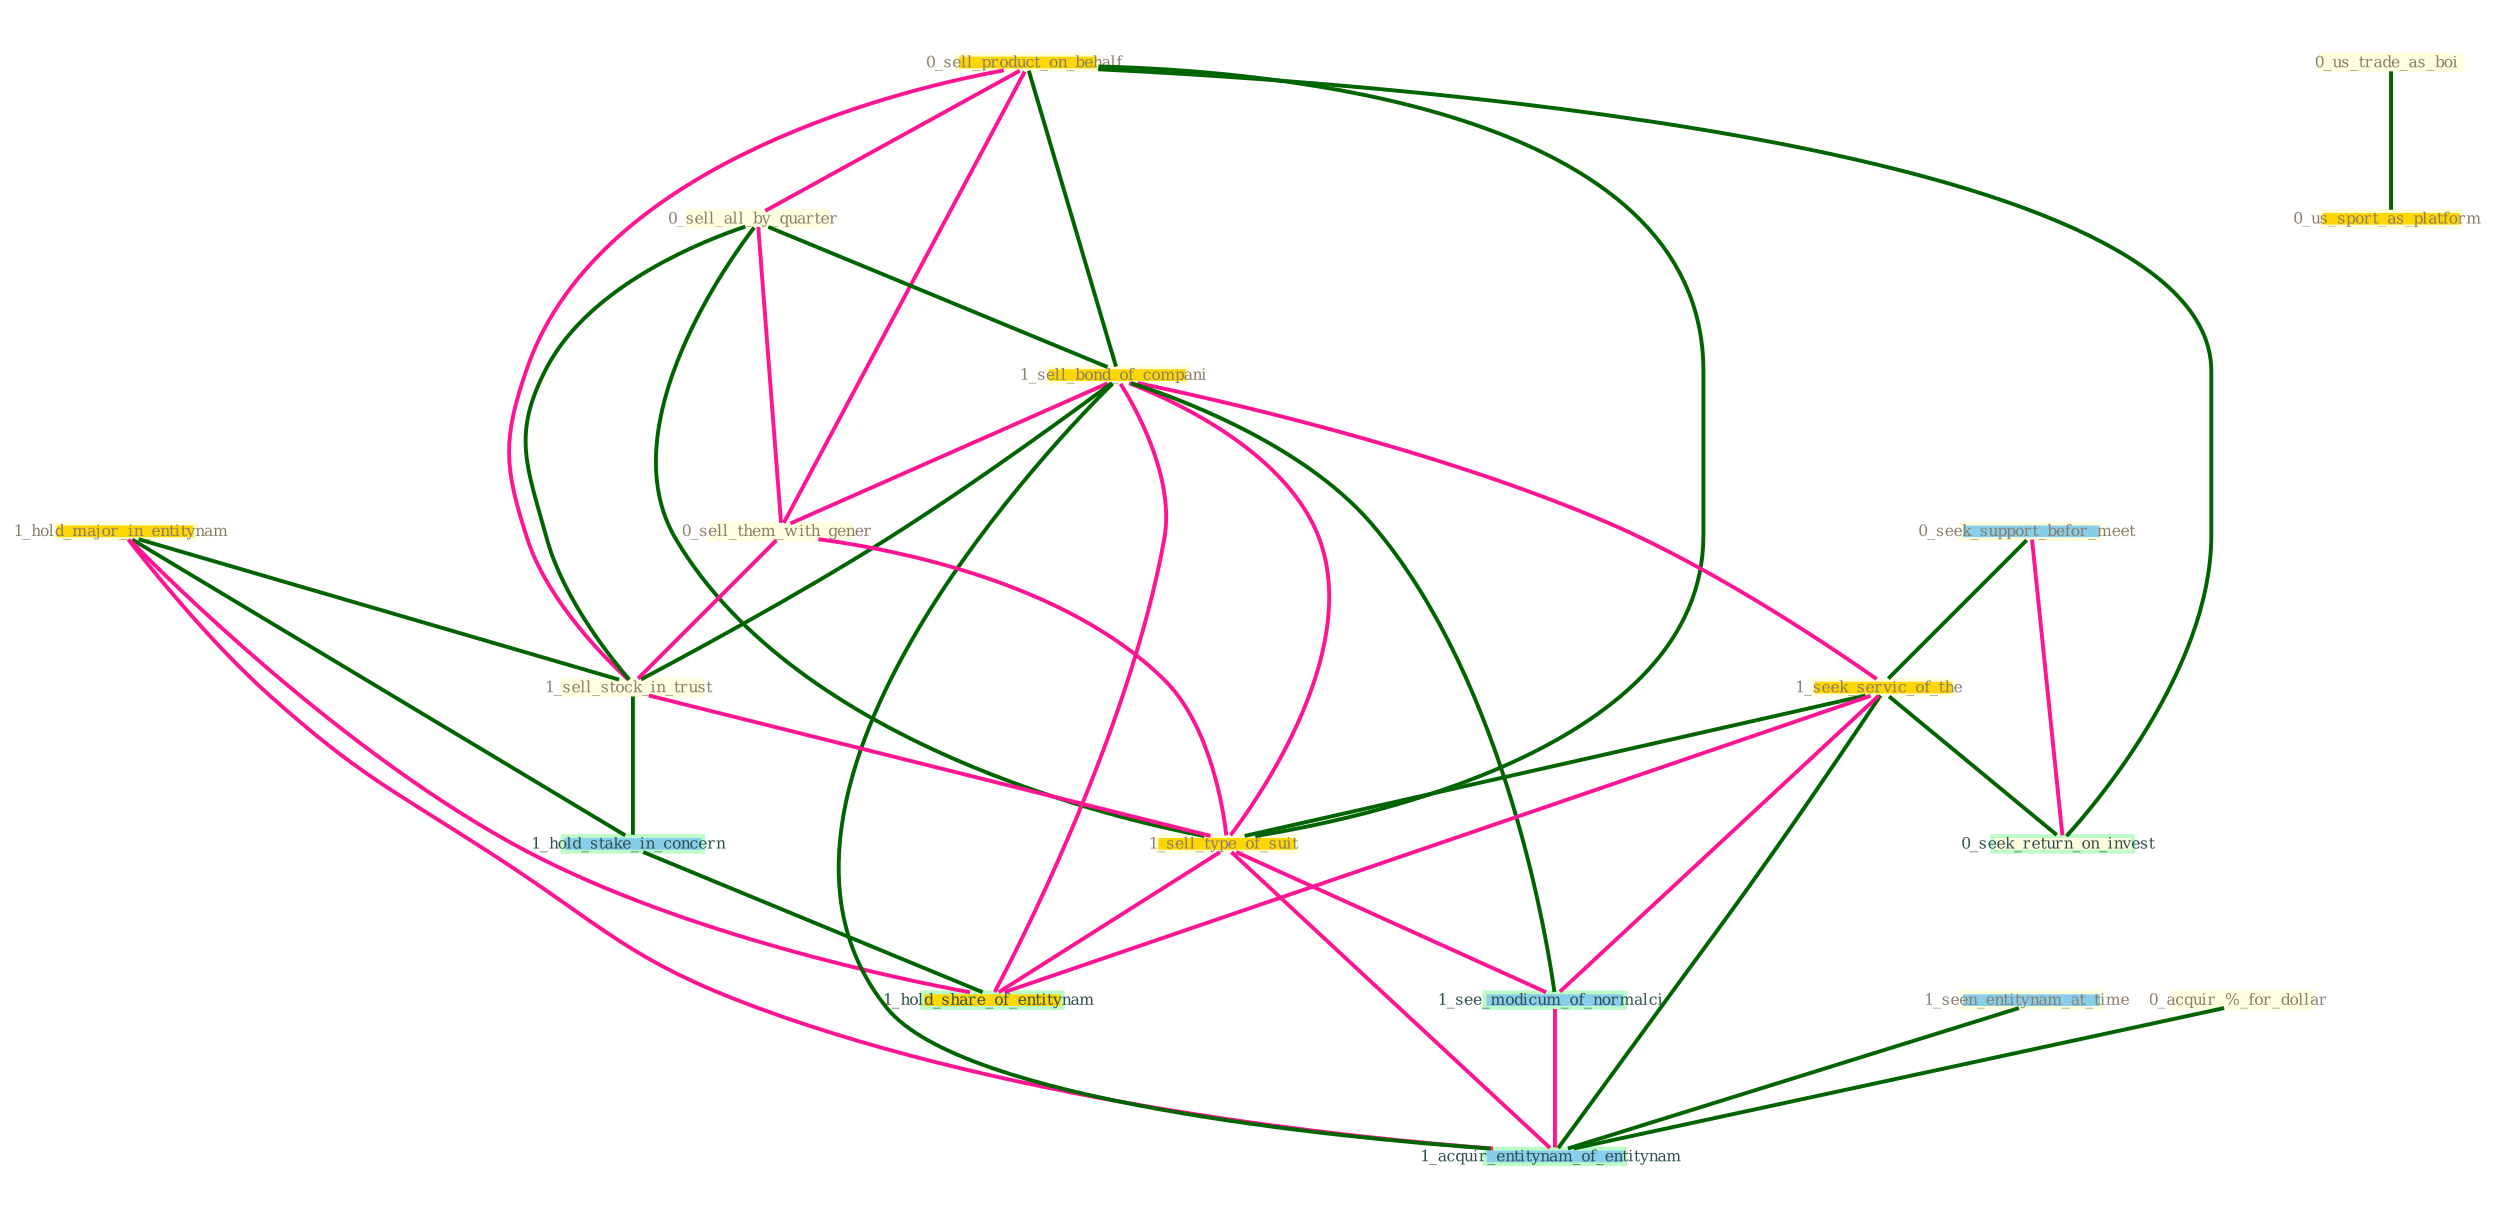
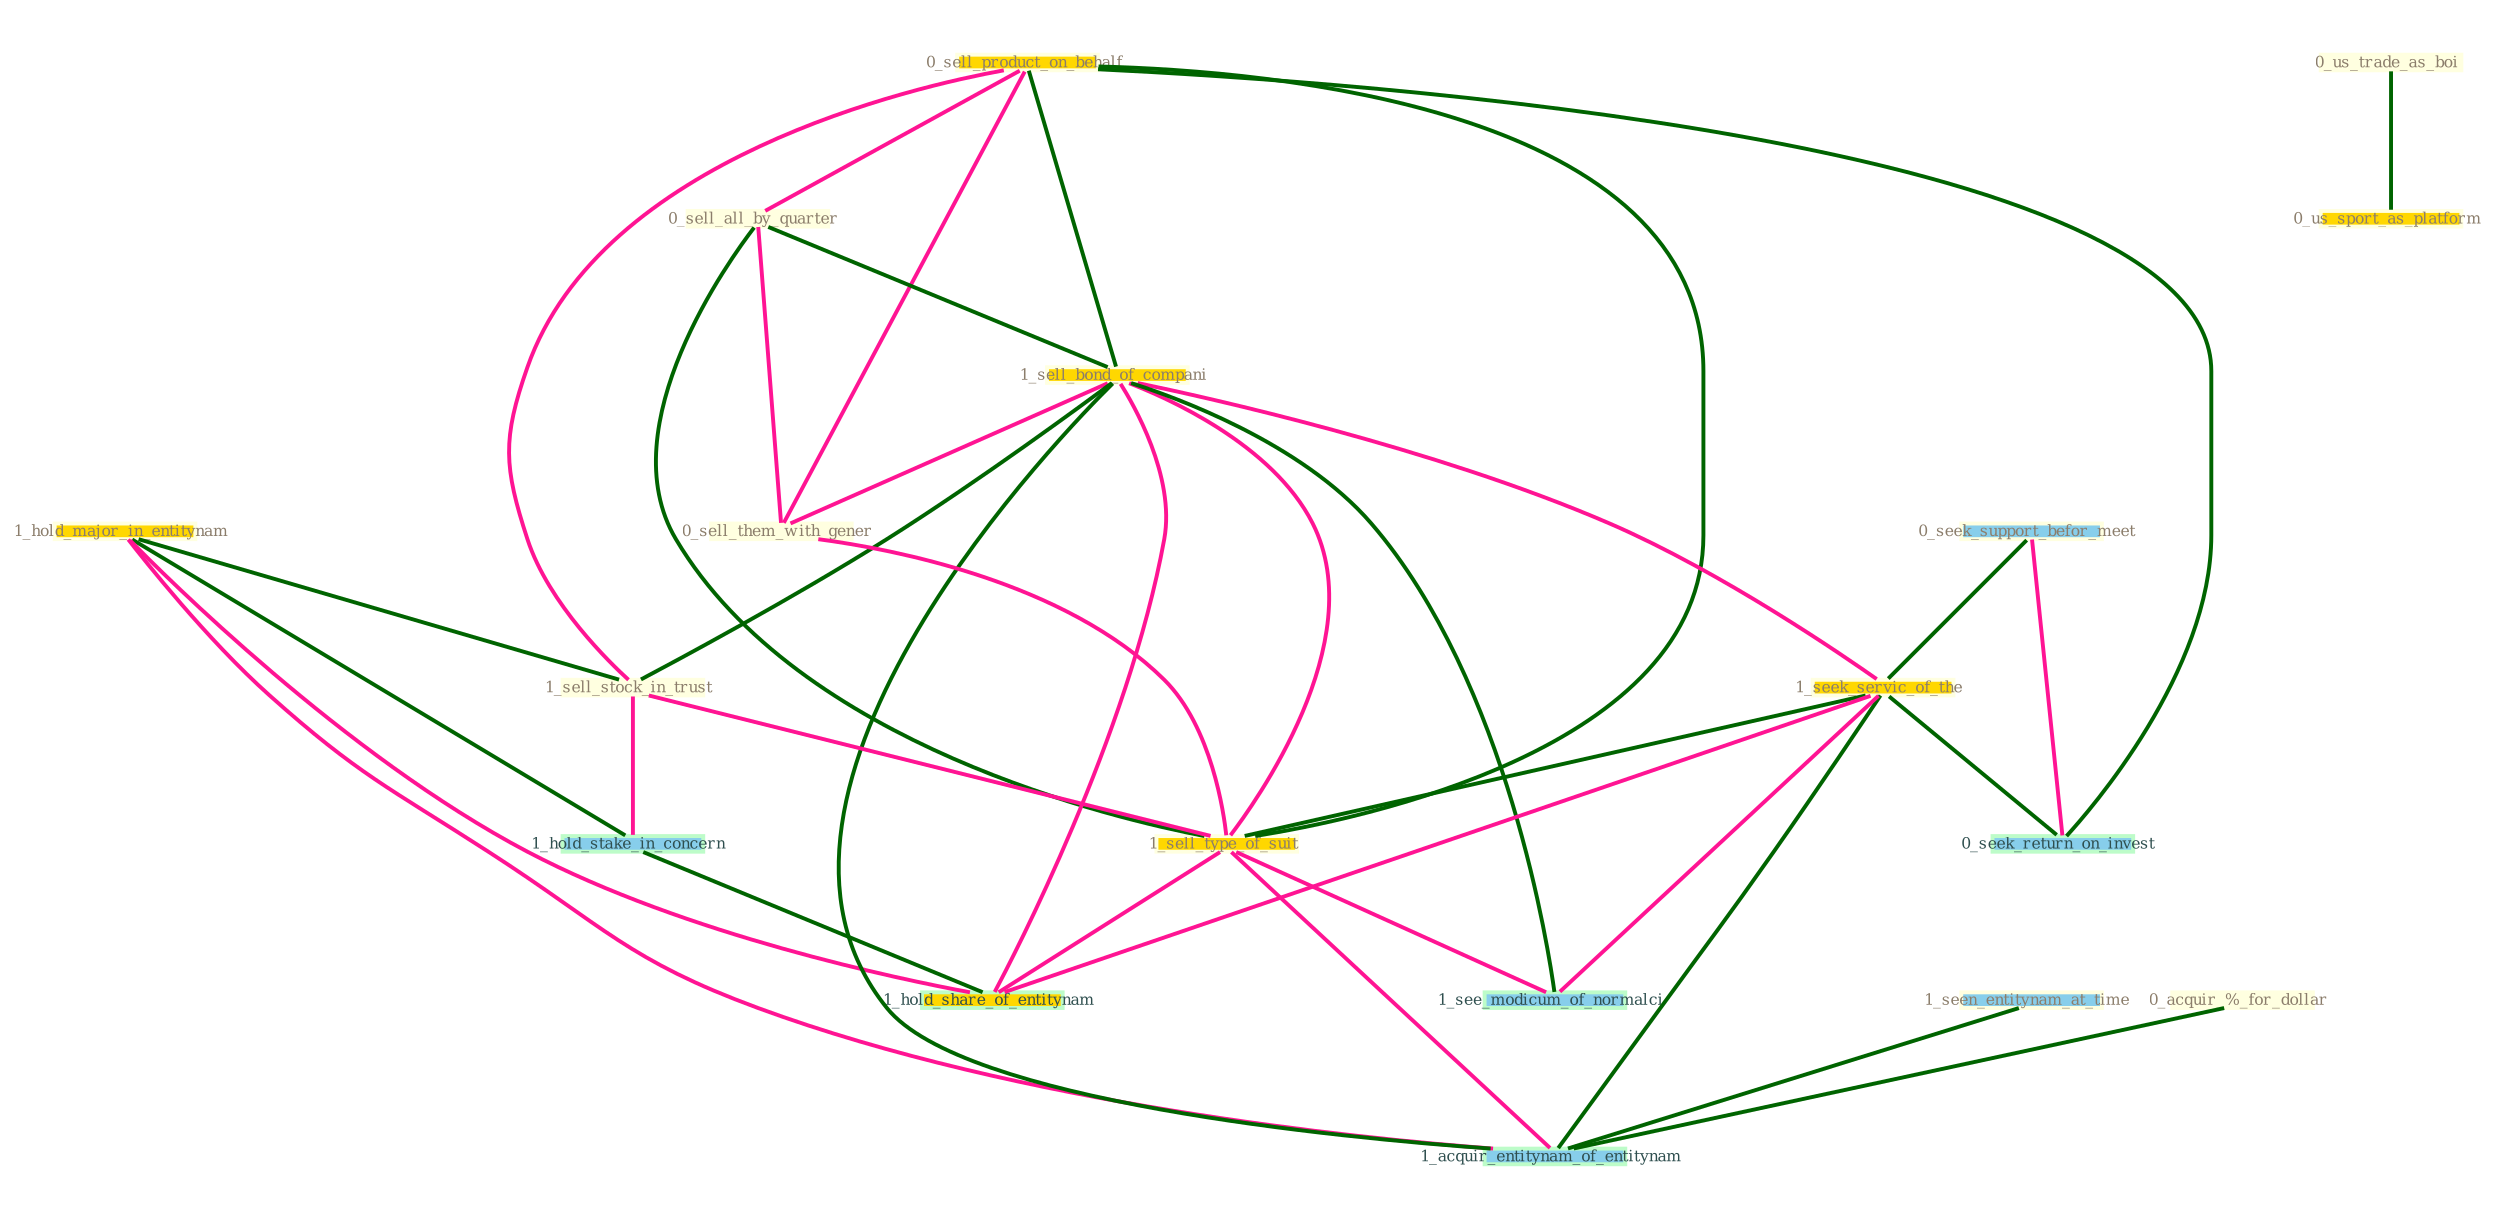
  graph {
    node [color="#ffffe0" fillcolor=gold fixedsize=true fontcolor="#8b7d6b" fontsize=4 shape=polygon style=filled]
    edge [color=darkgreen w=1]
    "1_seen_entitynam_at_time " [fillcolor=skyblue height=.06 width=.5]
    "0_sell_product_on_behalf " [height=.06 width=.5]
    "0_acquir_%_for_dollar " [fillcolor=lightyellow height=.06 width=.5]
    "0_sell_all_by_quarter " [fillcolor=lightyellow height=.06 width=.5]
    "1_hold_major_in_entitynam " [height=.06 width=.5]
    "1_sell_bond_of_compani " [height=.06 width=.5]
    "0_us_trade_as_boi " [fillcolor=lightyellow height=.06 width=.5]
    "0_seek_support_befor_meet " [fillcolor=skyblue height=.06 width=.5]
    "0_sell_them_with_gener " [fillcolor=lightyellow height=.06 width=.5]
    "1_sell_stock_in_trust " [fillcolor=lightyellow height=.06 width=.5]
    "1_seek_servic_of_the " [height=.06 width=.5]
    "1_sell_type_of_suit " [height=.06 width=.5]
    "0_us_sport_as_platform " [height=.06 width=.5]
    "1_acquir_entitynam_of_entitynam " [color="#BDFCC9" fillcolor=skyblue fontcolor="#2f4f4f" height=.06 width=.5]
-   "0_seek_return_on_invest " [color="#BDFCC9" fillcolor=lightyellow fontcolor="#2f4f4f" height=.06 width=.5]
+   "0_seek_return_on_invest " [color="#BDFCC9" fillcolor=skyblue fontcolor="#2f4f4f" height=.06 width=.5]
    "1_hold_stake_in_concern " [color="#BDFCC9" fillcolor=skyblue fontcolor="#2f4f4f" height=.06 width=.5]
    "1_hold_share_of_entitynam " [color="#BDFCC9" fontcolor="#2f4f4f" height=.06 width=.5]
    "1_see_modicum_of_normalci " [color="#BDFCC9" fillcolor=skyblue fontcolor="#2f4f4f" height=.06 width=.5]
    subgraph sub_1 {
      "1_seen_entitynam_at_time "
      "0_sell_product_on_behalf "
      "0_acquir_%_for_dollar "
      "0_sell_all_by_quarter "
      "1_hold_major_in_entitynam "
      "1_sell_bond_of_compani "
      "0_us_trade_as_boi "
      "0_seek_support_befor_meet "
      "0_sell_them_with_gener "
      "1_sell_stock_in_trust "
      "1_seek_servic_of_the "
      "1_sell_type_of_suit "
      "0_us_sport_as_platform "
    }
    subgraph sub_2 {
    }
    "1_seen_entitynam_at_time " -- "1_acquir_entitynam_of_entitynam "
    "0_sell_product_on_behalf " -- "0_sell_all_by_quarter " [color=deeppink]
    "0_sell_product_on_behalf " -- "1_sell_bond_of_compani "
    "0_sell_product_on_behalf " -- "0_sell_them_with_gener " [color=deeppink]
    "0_sell_product_on_behalf " -- "1_sell_stock_in_trust " [color=deeppink]
    "0_sell_product_on_behalf " -- "1_sell_type_of_suit "
    "0_sell_product_on_behalf " -- "0_seek_return_on_invest "
    "0_acquir_%_for_dollar " -- "1_acquir_entitynam_of_entitynam "
    "0_sell_all_by_quarter " -- "1_sell_bond_of_compani "
    "0_sell_all_by_quarter " -- "0_sell_them_with_gener " [color=deeppink]
-   "0_sell_all_by_quarter " -- "1_sell_stock_in_trust "
    "0_sell_all_by_quarter " -- "1_sell_type_of_suit "
    "1_hold_major_in_entitynam " -- "1_sell_stock_in_trust "
    "1_hold_major_in_entitynam " -- "1_acquir_entitynam_of_entitynam " [color=deeppink]
    "1_hold_major_in_entitynam " -- "1_hold_stake_in_concern " [w=2]
    "1_hold_major_in_entitynam " -- "1_hold_share_of_entitynam " [color=deeppink w=2]
    "1_sell_bond_of_compani " -- "0_sell_them_with_gener " [color=deeppink]
    "1_sell_bond_of_compani " -- "1_sell_stock_in_trust "
    "1_sell_bond_of_compani " -- "1_seek_servic_of_the " [color=deeppink]
    "1_sell_bond_of_compani " -- "1_sell_type_of_suit " [color=deeppink w=2]
    "1_sell_bond_of_compani " -- "1_acquir_entitynam_of_entitynam "
    "1_sell_bond_of_compani " -- "1_hold_share_of_entitynam " [color=deeppink]
    "1_sell_bond_of_compani " -- "1_see_modicum_of_normalci "
    "0_us_trade_as_boi " -- "0_us_sport_as_platform " [w=2]
    "0_seek_support_befor_meet " -- "1_seek_servic_of_the "
    "0_seek_support_befor_meet " -- "0_seek_return_on_invest " [color=deeppink]
-   "0_sell_them_with_gener " -- "1_sell_stock_in_trust " [color=deeppink]
    "0_sell_them_with_gener " -- "1_sell_type_of_suit " [color=deeppink]
    "1_sell_stock_in_trust " -- "1_sell_type_of_suit " [color=deeppink]
-   "1_sell_stock_in_trust " -- "1_hold_stake_in_concern "
+   "1_sell_stock_in_trust " -- "1_hold_stake_in_concern " [color=deeppink]
    "1_seek_servic_of_the " -- "1_sell_type_of_suit "
    "1_seek_servic_of_the " -- "1_acquir_entitynam_of_entitynam "
    "1_seek_servic_of_the " -- "0_seek_return_on_invest "
    "1_seek_servic_of_the " -- "1_hold_share_of_entitynam " [color=deeppink]
    "1_seek_servic_of_the " -- "1_see_modicum_of_normalci " [color=deeppink]
    "1_sell_type_of_suit " -- "1_acquir_entitynam_of_entitynam " [color=deeppink]
    "1_sell_type_of_suit " -- "1_hold_share_of_entitynam " [color=deeppink]
    "1_sell_type_of_suit " -- "1_see_modicum_of_normalci " [color=deeppink]
    "1_hold_stake_in_concern " -- "1_hold_share_of_entitynam "
-   "1_see_modicum_of_normalci " -- "1_acquir_entitynam_of_entitynam " [color=deeppink]
  }
